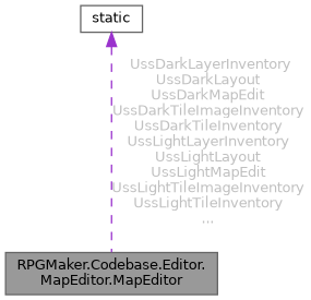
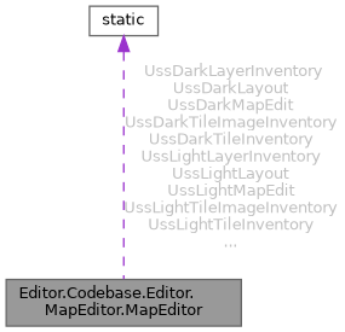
  digraph {
    node [color=gray40 fontname=Helvetica fontsize=10 shape=box style=filled]
-   n1 [fillcolor=grey60 fontcolor=black height=0.2 label="RPGMaker.Codebase.Editor.\lMapEditor.MapEditor" width=0.4]
+   n1 [fillcolor=grey60 fontcolor=black height=0.2 label="Editor.Codebase.Editor.\lMapEditor.MapEditor" width=0.4]
    n2 [fillcolor=white height=0.2 label=static width=0.4]
    n2 -> n1 [color=darkorchid3 dir=back fontcolor=grey fontname=Helvetica fontsize=10 label=" UssDarkLayerInventory\nUssDarkLayout\nUssDarkMapEdit\nUssDarkTileImageInventory\nUssDarkTileInventory\nUssLightLayerInventory\nUssLightLayout\nUssLightMapEdit\nUssLightTileImageInventory\nUssLightTileInventory\n..." labelfontname=Helvetica labelfontsize=10 style=dashed]
  }
